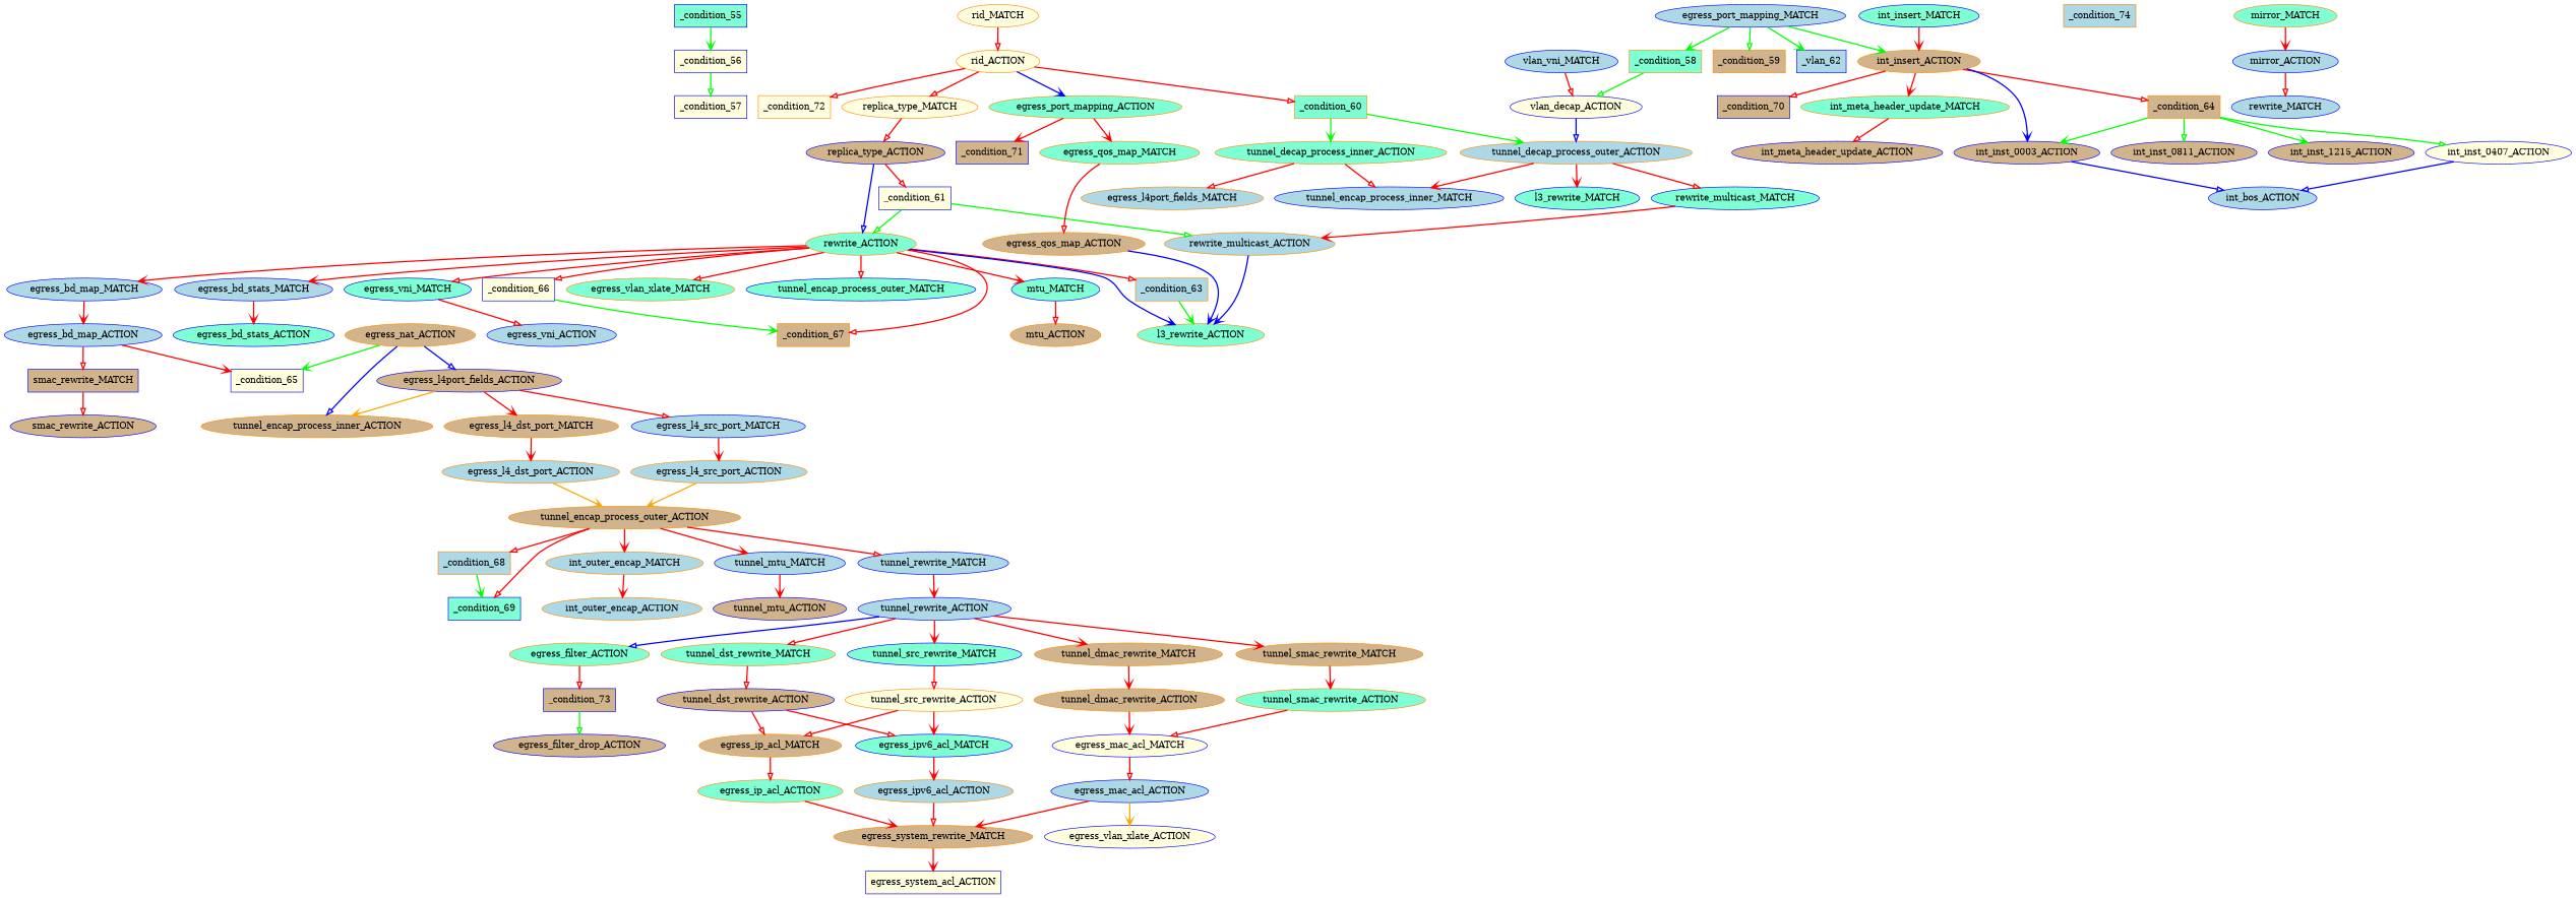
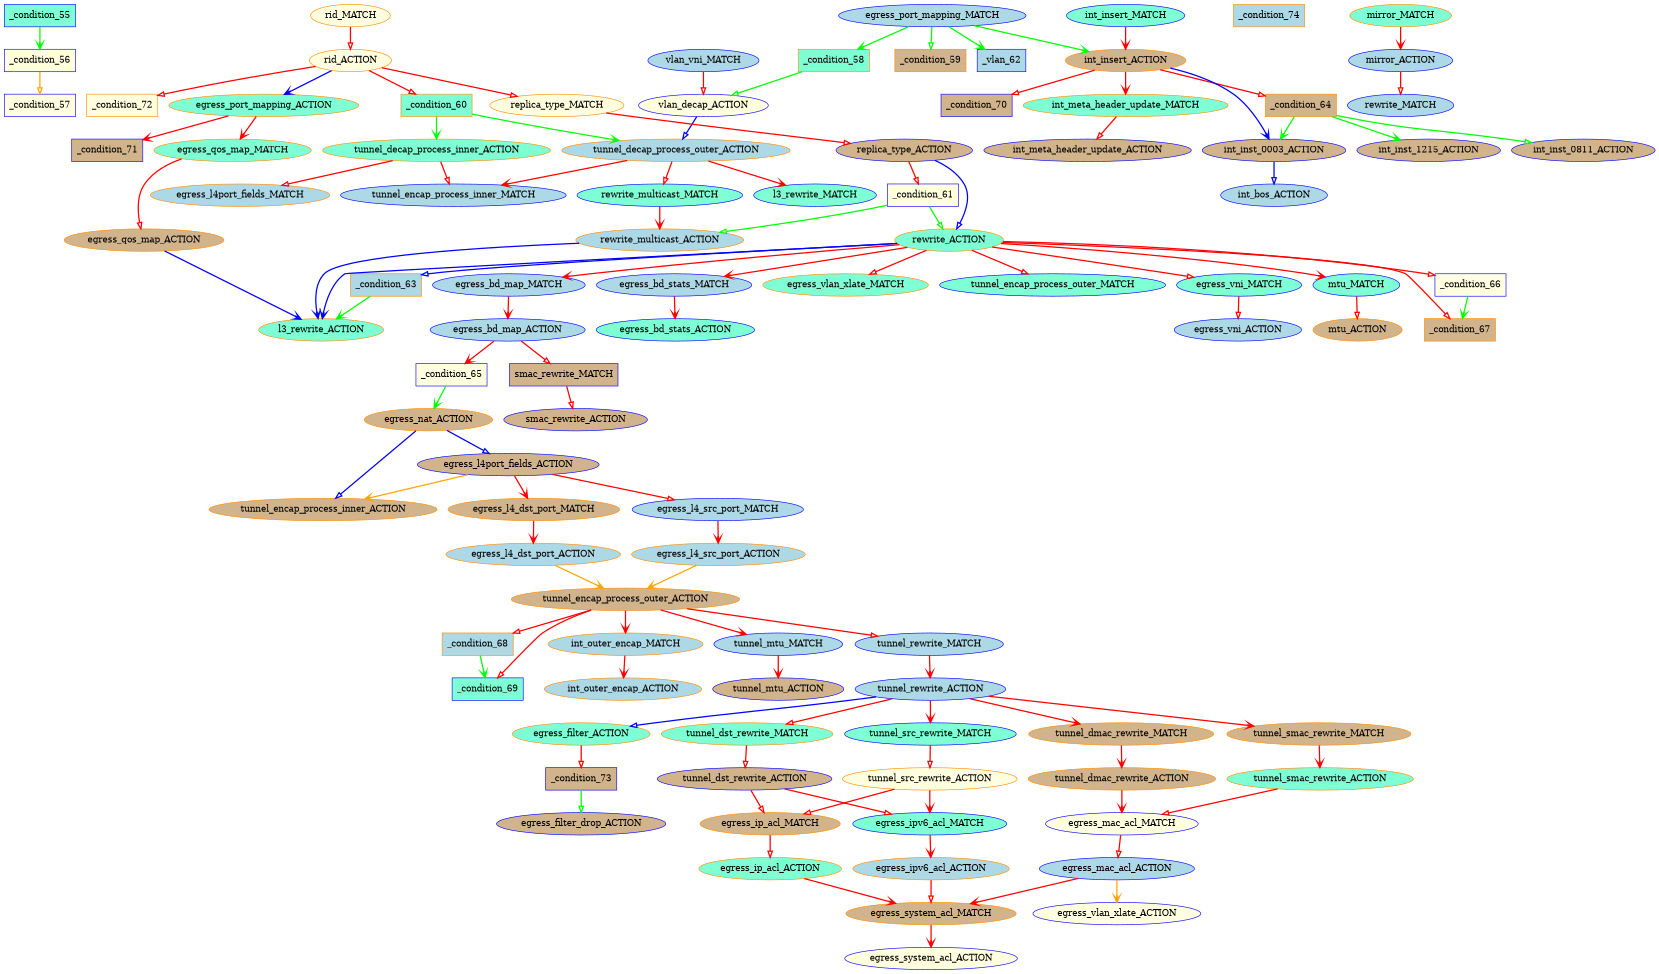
  digraph {
    node [color=blue fillcolor=tan style=filled]
    edge [arrowhead=onormal color=red style=bold]
    n1 [fillcolor=aquamarine label=_condition_55 shape=box]
    n2 [fillcolor=lightyellow label=_condition_56 shape=box]
    n3 [fillcolor=lightyellow label=_condition_57 shape=box]
    n4 [color=darkorange fillcolor=aquamarine label=_condition_58 shape=box]
    vlan_decap_ACTION [fillcolor=lightyellow]
    tunnel_decap_process_outer_ACTION [color=darkorange fillcolor=lightblue]
    n7 [color=darkorange label=_condition_59 shape=box]
    n8 [color=darkorange fillcolor=aquamarine label=_condition_60 shape=box]
    tunnel_decap_process_inner_ACTION [color=darkorange fillcolor=aquamarine]
    egress_l4port_fields_MATCH [color=darkorange fillcolor=lightblue]
    tunnel_encap_process_inner_MATCH [fillcolor=lightblue]
    rewrite_multicast_MATCH [fillcolor=aquamarine]
    l3_rewrite_MATCH [fillcolor=aquamarine]
    n14 [fillcolor=lightyellow label=_condition_61 shape=box]
    rewrite_ACTION [color=darkorange fillcolor=aquamarine]
    rewrite_multicast_ACTION [color=darkorange fillcolor=lightblue]
    n17 [color=darkorange fillcolor=lightblue label=_condition_63 shape=box]
    l3_rewrite_ACTION [color=darkorange fillcolor=aquamarine]
    n19 [fillcolor=lightyellow label=_condition_66 shape=box]
    n20 [color=darkorange label=_condition_67 shape=box]
    egress_bd_map_MATCH [fillcolor=lightblue]
    egress_bd_stats_MATCH [fillcolor=lightblue]
    egress_vni_MATCH [fillcolor=aquamarine]
    mtu_MATCH [fillcolor=aquamarine]
    egress_vlan_xlate_MATCH [color=darkorange fillcolor=aquamarine]
    tunnel_encap_process_outer_MATCH [fillcolor=aquamarine]
    n27 [fillcolor=lightblue label=_vlan_62 shape=box]
    n28 [color=darkorange label=_condition_64 shape=box]
    int_inst_0003_ACTION
-   int_inst_0407_ACTION [fillcolor=lightyellow]
    int_inst_0811_ACTION
    int_inst_1215_ACTION
    int_bos_ACTION [fillcolor=lightblue]
    n34 [fillcolor=lightyellow label=_condition_65 shape=box]
    egress_nat_ACTION [color=darkorange]
    egress_l4port_fields_ACTION
    tunnel_encap_process_inner_ACTION [color=darkorange]
    n38 [color=darkorange fillcolor=lightblue label=_condition_68 shape=box]
    n39 [fillcolor=aquamarine label=_condition_69 shape=box]
    n40 [label=_condition_70 shape=box]
    n41 [label=_condition_71 shape=box]
    n42 [color=darkorange fillcolor=lightyellow label=_condition_72 shape=box]
    n43 [label=_condition_73 shape=box]
    egress_filter_drop_ACTION
    n45 [color=darkorange fillcolor=lightblue label=_condition_74 shape=box]
    egress_bd_map_ACTION [fillcolor=lightblue]
    egress_bd_stats_ACTION [fillcolor=aquamarine]
    egress_vni_ACTION [fillcolor=lightblue]
    mtu_ACTION [color=darkorange]
    egress_l4_dst_port_MATCH [color=darkorange]
    egress_l4_src_port_MATCH [fillcolor=lightblue]
    smac_rewrite_MATCH [shape=box]
    smac_rewrite_ACTION
    egress_filter_ACTION [color=darkorange fillcolor=aquamarine]
    egress_ip_acl_ACTION [color=darkorange fillcolor=aquamarine]
-   egress_system_acl_MATCH [color=darkorange label=egress_system_rewrite_MATCH]
-   egress_system_acl_ACTION [fillcolor=lightyellow shape=box]
+   egress_system_acl_MATCH [color=darkorange]
+   egress_system_acl_ACTION [fillcolor=lightyellow]
    egress_ip_acl_MATCH [color=darkorange]
    egress_ipv6_acl_ACTION [color=darkorange fillcolor=lightblue]
    egress_ipv6_acl_MATCH [fillcolor=aquamarine]
    egress_l4_dst_port_ACTION [color=darkorange fillcolor=lightblue]
    tunnel_encap_process_outer_ACTION [color=darkorange]
    int_outer_encap_MATCH [color=darkorange fillcolor=lightblue]
    tunnel_mtu_MATCH [fillcolor=lightblue]
    tunnel_rewrite_MATCH [fillcolor=lightblue]
    int_outer_encap_ACTION [color=darkorange fillcolor=lightblue]
    tunnel_mtu_ACTION
    tunnel_rewrite_ACTION [fillcolor=lightblue]
    egress_l4_src_port_ACTION [color=darkorange fillcolor=lightblue]
    egress_mac_acl_ACTION [fillcolor=lightblue]
    egress_vlan_xlate_ACTION [fillcolor=lightyellow]
    egress_mac_acl_MATCH [fillcolor=lightyellow]
    egress_port_mapping_ACTION [color=darkorange fillcolor=aquamarine]
    egress_qos_map_MATCH [color=darkorange fillcolor=aquamarine]
    egress_qos_map_ACTION [color=darkorange]
    egress_port_mapping_MATCH [fillcolor=lightblue]
    int_insert_ACTION [color=darkorange]
    int_meta_header_update_MATCH [color=darkorange fillcolor=aquamarine]
    int_meta_header_update_ACTION
    int_insert_MATCH [fillcolor=aquamarine]
    mirror_ACTION [fillcolor=lightblue]
    rewrite_MATCH [fillcolor=lightblue]
    mirror_MATCH [color=darkorange fillcolor=aquamarine]
    replica_type_ACTION
    replica_type_MATCH [color=darkorange fillcolor=lightyellow]
    rid_ACTION [color=darkorange fillcolor=lightyellow]
    rid_MATCH [color=darkorange fillcolor=lightyellow]
    tunnel_dmac_rewrite_ACTION [color=darkorange]
    tunnel_dmac_rewrite_MATCH [color=darkorange]
    tunnel_dst_rewrite_ACTION
    tunnel_dst_rewrite_MATCH [color=darkorange fillcolor=aquamarine]
    tunnel_smac_rewrite_MATCH [color=darkorange]
    tunnel_src_rewrite_MATCH [fillcolor=aquamarine]
    tunnel_smac_rewrite_ACTION [color=darkorange fillcolor=aquamarine]
    tunnel_src_rewrite_ACTION [color=darkorange fillcolor=lightyellow]
    n96 [fillcolor=lightblue label=vlan_vni_MATCH]
    n1 -> n2 [arrowhead=vee color=green]
-   n2 -> n3 [color=green]
+   n2 -> n3 [color=orange]
    n4 -> vlan_decap_ACTION [color=green]
    vlan_decap_ACTION -> tunnel_decap_process_outer_ACTION [color=blue]
    tunnel_decap_process_outer_ACTION -> tunnel_encap_process_inner_MATCH [arrowhead=vee]
    tunnel_decap_process_outer_ACTION -> rewrite_multicast_MATCH
    tunnel_decap_process_outer_ACTION -> l3_rewrite_MATCH [arrowhead=vee]
    n8 -> tunnel_decap_process_outer_ACTION [arrowhead=vee color=green]
    n8 -> tunnel_decap_process_inner_ACTION [arrowhead=vee color=green]
    tunnel_decap_process_inner_ACTION -> egress_l4port_fields_MATCH
    tunnel_decap_process_inner_ACTION -> tunnel_encap_process_inner_MATCH
    rewrite_multicast_MATCH -> rewrite_multicast_ACTION [arrowhead=vee]
    n14 -> rewrite_ACTION [color=green]
    n14 -> rewrite_multicast_ACTION [color=green]
-   rewrite_ACTION -> n17
+   rewrite_ACTION -> n17 [color=blue]
    rewrite_ACTION -> l3_rewrite_ACTION [arrowhead=vee color=blue]
    rewrite_ACTION -> n19
    rewrite_ACTION -> n20
    rewrite_ACTION -> egress_bd_map_MATCH [arrowhead=vee]
    rewrite_ACTION -> egress_bd_stats_MATCH [arrowhead=vee]
    rewrite_ACTION -> egress_vni_MATCH
    rewrite_ACTION -> mtu_MATCH [arrowhead=vee]
    rewrite_ACTION -> egress_vlan_xlate_MATCH
    rewrite_ACTION -> tunnel_encap_process_outer_MATCH
    rewrite_multicast_ACTION -> l3_rewrite_ACTION [arrowhead=vee color=blue]
    n17 -> l3_rewrite_ACTION [arrowhead=vee color=green]
    n19 -> n20 [arrowhead=vee color=green]
    egress_bd_map_MATCH -> egress_bd_map_ACTION [arrowhead=vee]
    egress_bd_stats_MATCH -> egress_bd_stats_ACTION [arrowhead=vee]
    egress_vni_MATCH -> egress_vni_ACTION
    mtu_MATCH -> mtu_ACTION
    n28 -> int_inst_0003_ACTION [arrowhead=vee color=green]
-   n28 -> int_inst_0407_ACTION [color=green]
    n28 -> int_inst_0811_ACTION [color=green]
    n28 -> int_inst_1215_ACTION [arrowhead=vee color=green]
    int_inst_0003_ACTION -> int_bos_ACTION [color=blue]
-   int_inst_0407_ACTION -> int_bos_ACTION [color=blue]
-   egress_nat_ACTION -> n34 [arrowhead=vee color=green]
+   n34 -> egress_nat_ACTION [arrowhead=vee color=green]
    egress_nat_ACTION -> egress_l4port_fields_ACTION [color=blue]
    egress_nat_ACTION -> tunnel_encap_process_inner_ACTION [color=blue]
    egress_l4port_fields_ACTION -> tunnel_encap_process_inner_ACTION [arrowhead=vee color=orange]
    egress_l4port_fields_ACTION -> egress_l4_dst_port_MATCH [arrowhead=vee]
    egress_l4port_fields_ACTION -> egress_l4_src_port_MATCH
    n38 -> n39 [arrowhead=vee color=green]
    n43 -> egress_filter_drop_ACTION [color=green]
    egress_bd_map_ACTION -> n34 [arrowhead=vee]
    egress_bd_map_ACTION -> smac_rewrite_MATCH
    egress_l4_dst_port_MATCH -> egress_l4_dst_port_ACTION [arrowhead=vee]
    egress_l4_src_port_MATCH -> egress_l4_src_port_ACTION [arrowhead=vee]
    smac_rewrite_MATCH -> smac_rewrite_ACTION
    egress_filter_ACTION -> n43
    egress_ip_acl_ACTION -> egress_system_acl_MATCH [arrowhead=vee]
    egress_system_acl_MATCH -> egress_system_acl_ACTION [arrowhead=vee]
    egress_ip_acl_MATCH -> egress_ip_acl_ACTION
    egress_ipv6_acl_ACTION -> egress_system_acl_MATCH
    egress_ipv6_acl_MATCH -> egress_ipv6_acl_ACTION [arrowhead=vee]
    egress_l4_dst_port_ACTION -> tunnel_encap_process_outer_ACTION [arrowhead=vee color=orange]
    tunnel_encap_process_outer_ACTION -> n38
    tunnel_encap_process_outer_ACTION -> n39
    tunnel_encap_process_outer_ACTION -> int_outer_encap_MATCH [arrowhead=vee]
    tunnel_encap_process_outer_ACTION -> tunnel_mtu_MATCH [arrowhead=vee]
    tunnel_encap_process_outer_ACTION -> tunnel_rewrite_MATCH
    int_outer_encap_MATCH -> int_outer_encap_ACTION [arrowhead=vee]
    tunnel_mtu_MATCH -> tunnel_mtu_ACTION [arrowhead=vee]
    tunnel_rewrite_MATCH -> tunnel_rewrite_ACTION [arrowhead=vee]
    tunnel_rewrite_ACTION -> egress_filter_ACTION [color=blue]
    tunnel_rewrite_ACTION -> tunnel_dmac_rewrite_MATCH [arrowhead=vee]
    tunnel_rewrite_ACTION -> tunnel_dst_rewrite_MATCH
    tunnel_rewrite_ACTION -> tunnel_smac_rewrite_MATCH [arrowhead=vee]
    tunnel_rewrite_ACTION -> tunnel_src_rewrite_MATCH [arrowhead=vee]
    egress_l4_src_port_ACTION -> tunnel_encap_process_outer_ACTION [arrowhead=vee color=orange]
    egress_mac_acl_ACTION -> egress_system_acl_MATCH [arrowhead=vee]
    egress_mac_acl_ACTION -> egress_vlan_xlate_ACTION [arrowhead=vee color=orange]
    egress_mac_acl_MATCH -> egress_mac_acl_ACTION
    egress_port_mapping_ACTION -> n41 [arrowhead=vee]
    egress_port_mapping_ACTION -> egress_qos_map_MATCH [arrowhead=vee]
    egress_qos_map_MATCH -> egress_qos_map_ACTION
    egress_qos_map_ACTION -> l3_rewrite_ACTION [arrowhead=vee color=blue]
    egress_port_mapping_MATCH -> n4 [arrowhead=vee color=green]
    egress_port_mapping_MATCH -> n7 [color=green]
    egress_port_mapping_MATCH -> n27 [arrowhead=vee color=green]
    egress_port_mapping_MATCH -> int_insert_ACTION [arrowhead=vee color=green]
    int_insert_ACTION -> n28
    int_insert_ACTION -> int_inst_0003_ACTION [arrowhead=vee color=blue]
    int_insert_ACTION -> n40
    int_insert_ACTION -> int_meta_header_update_MATCH [arrowhead=vee]
    int_meta_header_update_MATCH -> int_meta_header_update_ACTION
    int_insert_MATCH -> int_insert_ACTION [arrowhead=vee]
    mirror_ACTION -> rewrite_MATCH
    mirror_MATCH -> mirror_ACTION [arrowhead=vee]
    replica_type_ACTION -> n14
    replica_type_ACTION -> rewrite_ACTION [color=blue]
    replica_type_MATCH -> replica_type_ACTION
    rid_ACTION -> n8
    rid_ACTION -> n42
    rid_ACTION -> egress_port_mapping_ACTION [arrowhead=vee color=blue]
    rid_ACTION -> replica_type_MATCH
    rid_MATCH -> rid_ACTION
    tunnel_dmac_rewrite_ACTION -> egress_mac_acl_MATCH [arrowhead=vee]
    tunnel_dmac_rewrite_MATCH -> tunnel_dmac_rewrite_ACTION [arrowhead=vee]
    tunnel_dst_rewrite_ACTION -> egress_ip_acl_MATCH
    tunnel_dst_rewrite_ACTION -> egress_ipv6_acl_MATCH
    tunnel_dst_rewrite_MATCH -> tunnel_dst_rewrite_ACTION
    tunnel_smac_rewrite_MATCH -> tunnel_smac_rewrite_ACTION [arrowhead=vee]
    tunnel_src_rewrite_MATCH -> tunnel_src_rewrite_ACTION
    tunnel_smac_rewrite_ACTION -> egress_mac_acl_MATCH
    tunnel_src_rewrite_ACTION -> egress_ip_acl_MATCH
    tunnel_src_rewrite_ACTION -> egress_ipv6_acl_MATCH [arrowhead=vee]
    n96 -> vlan_decap_ACTION
  }
